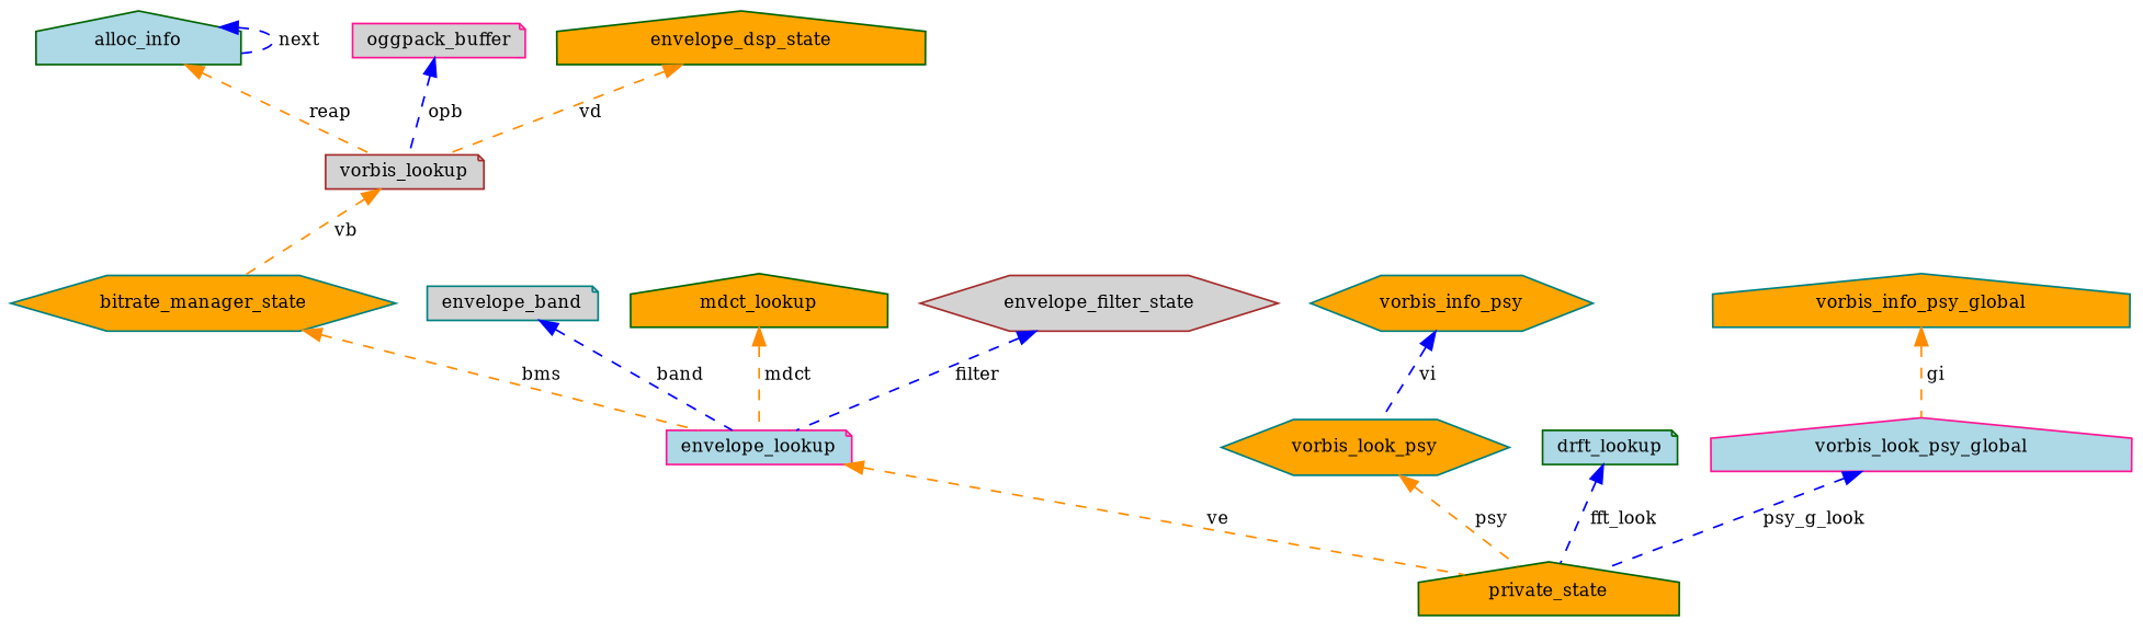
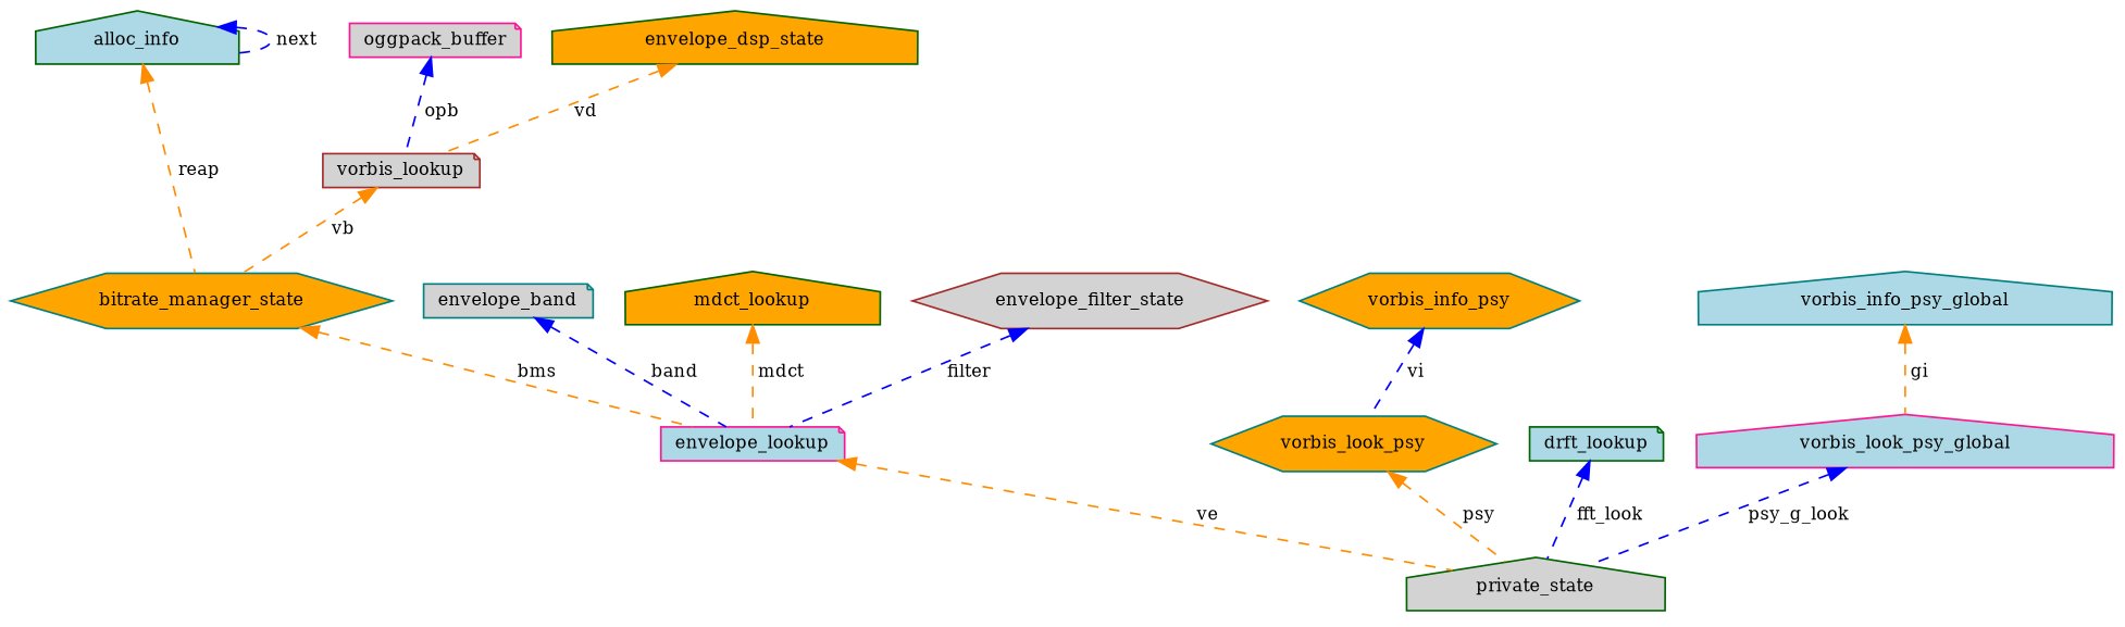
  digraph {
    fontname="DejaVu Serif"
    rankdir=TB
    node [color=darkgreen fillcolor=lightgrey fontname="DejaVu Serif" fontsize=10 shape=house style=filled]
    edge [color=darkorange dir=back fontname="DejaVu Serif" fontsize=10 labelfontname=Helvetica labelfontsize=10 style=dashed]
-   n1 [fillcolor=orange fontcolor=black height=0.2 label=private_state width=0.4]
+   n1 [fontcolor=black height=0.2 label=private_state width=0.4]
    n2 [color=teal fillcolor=orange height=0.2 label=bitrate_manager_state shape=hexagon width=0.4]
    n3 [color=deeppink fillcolor=lightblue height=0.2 label=envelope_lookup shape=note width=0.4]
    n4 [color=brown height=0.2 label=vorbis_lookup shape=note width=0.4]
    n5 [fillcolor=lightblue height=0.2 label=alloc_info width=0.4]
    n6 [color=deeppink height=0.2 label=oggpack_buffer shape=note width=0.4]
    n7 [fillcolor=orange height=0.2 label=envelope_dsp_state width=0.4]
    n8 [color=teal fillcolor=orange height=0.2 label=vorbis_look_psy shape=hexagon width=0.4]
    n9 [color=teal fillcolor=orange height=0.2 label=vorbis_info_psy shape=hexagon width=0.4]
    n10 [color=teal height=0.2 label=envelope_band shape=note width=0.4]
    n11 [fillcolor=orange height=0.2 label=mdct_lookup width=0.4]
    n12 [color=brown height=0.2 label=envelope_filter_state shape=hexagon width=0.4]
    n13 [fillcolor=lightblue height=0.2 label=drft_lookup shape=note width=0.4]
    n14 [color=deeppink fillcolor=lightblue height=0.2 label=vorbis_look_psy_global width=0.4]
-   n15 [color=teal fillcolor=orange height=0.2 label=vorbis_info_psy_global width=0.4]
+   n15 [color=teal fillcolor=lightblue height=0.2 label=vorbis_info_psy_global width=0.4]
    n2 -> n3 [label=" bms"]
    n3 -> n1 [label=" ve"]
    n4 -> n2 [label=" vb"]
-   n5 -> n4 [label=" reap"]
+   n5 -> n2 [label=" reap"]
    n5 -> n5 [color=blue label=" next"]
    n6 -> n4 [color=blue label=" opb"]
    n7 -> n4 [label=" vd"]
    n8 -> n1 [label=" psy"]
    n9 -> n8 [color=blue label=" vi"]
    n10 -> n3 [color=blue label=" band"]
    n11 -> n3 [label=" mdct"]
    n12 -> n3 [color=blue label=" filter"]
    n13 -> n1 [color=blue label=" fft_look"]
    n14 -> n1 [color=blue label=" psy_g_look"]
    n15 -> n14 [label=" gi"]
  }
